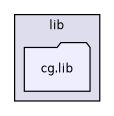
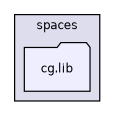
  digraph {
    compound=true
    n1 [fillcolor="#eeeeff" fontname=Helvetica fontsize=10 label="cg.lib" pencolor=black shape=folder style=filled]
    subgraph cluster_1 {
      bgcolor="#ddddee"
      fontname=Helvetica
      fontsize=10
-     label=lib
+     label=spaces
      pencolor=black
      n1
    }
  }
